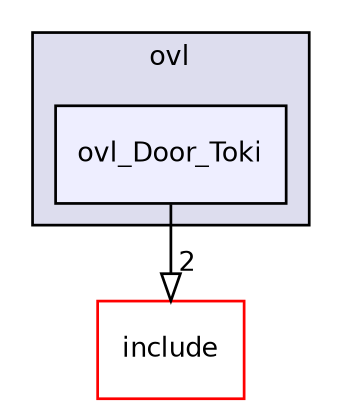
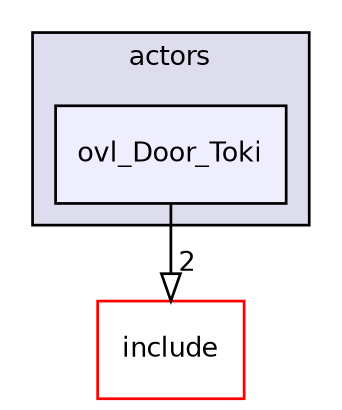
  digraph {
    compound=true
    node [fontname=Helvetica fontsize=10 shape=box style=filled]
    n1 [fillcolor="#eeeeff" label=ovl_Door_Toki pencolor=black]
    n2 [color=red fillcolor=white label=include]
    subgraph cluster_1 {
      bgcolor="#ddddee"
      fontname=Helvetica
      fontsize=10
-     label=ovl
+     label=actors
      pencolor=black
      n1
    }
    n1 -> n2 [headlabel=2 labeldistance=1.5 labelfontname=Helvetica labelfontsize=10 arrowhead=onormal]
  }
